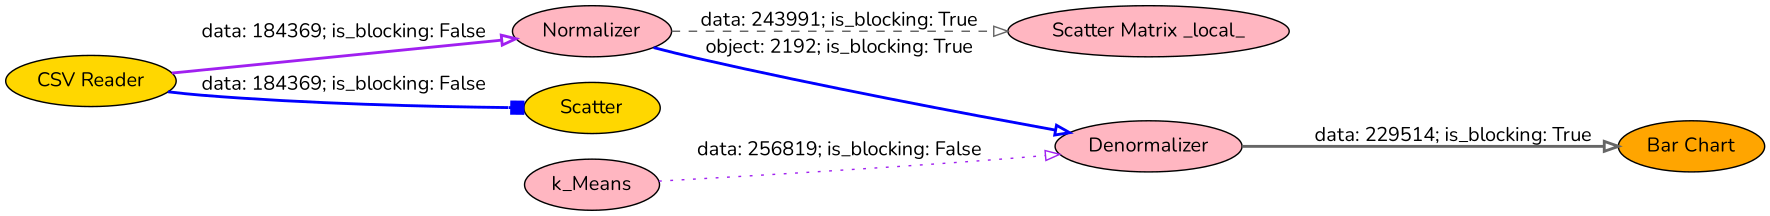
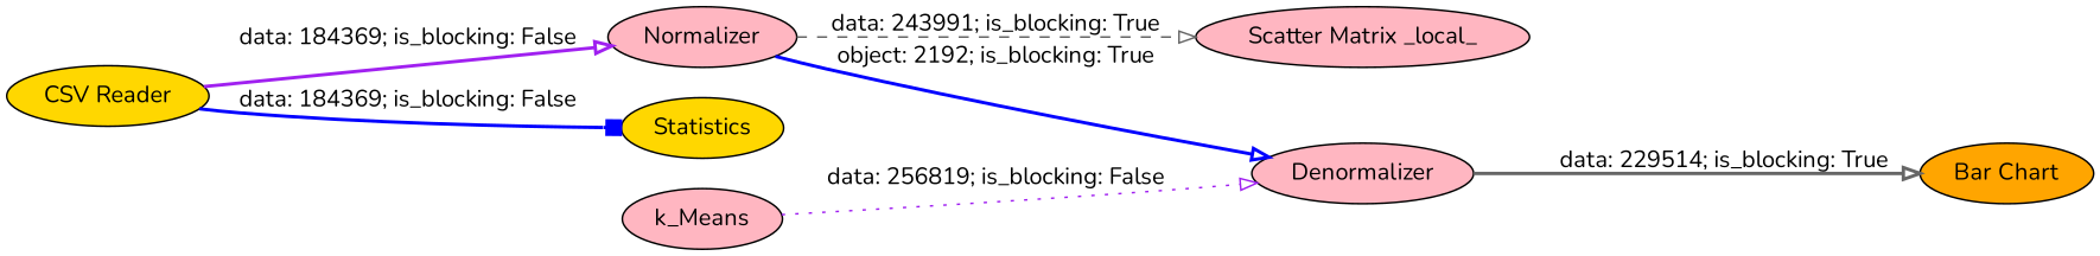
  digraph {
    fontname=Nunito
    rankdir=LR
    node [fillcolor=lightpink fontname=Nunito style=filled]
    edge [arrowhead=onormal color=purple fontname=Nunito style=bold]
    n1 [fillcolor=orange label="Bar Chart"]
    n2 [fillcolor=gold label="CSV Reader"]
    n3 [label=Normalizer]
-   n4 [fillcolor=gold label=Scatter]
+   n4 [fillcolor=gold label=Statistics]
    n5 [label=Denormalizer]
    n6 [label="Scatter Matrix _local_"]
    n7 [label=k_Means]
    n2 -> n3 [label="data: 184369; is_blocking: False"]
    n2 -> n4 [arrowhead=box color=blue label="data: 184369; is_blocking: False"]
    n3 -> n5 [color=blue label="object: 2192; is_blocking: True"]
    n3 -> n6 [color=gray40 label="data: 243991; is_blocking: True" style=dashed]
    n5 -> n1 [color=gray40 label="data: 229514; is_blocking: True"]
    n7 -> n5 [label="data: 256819; is_blocking: False" style=dotted]
  }
